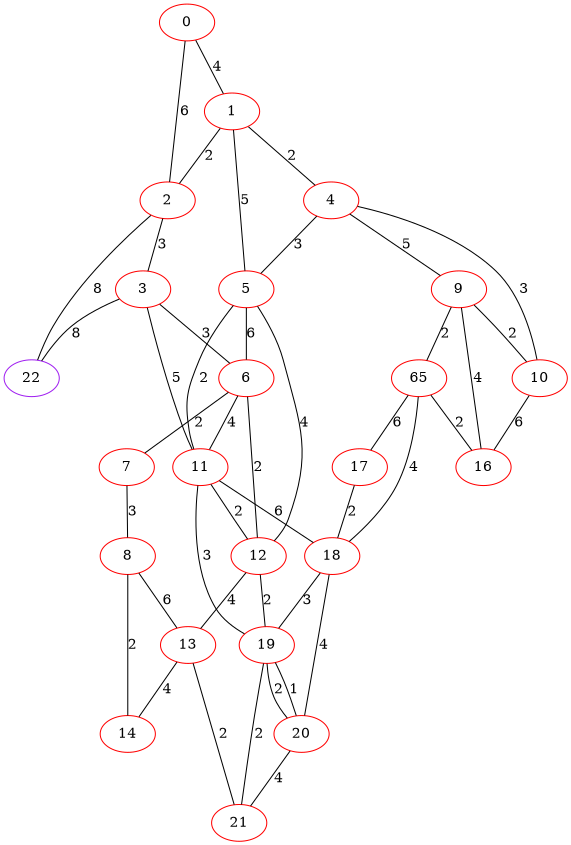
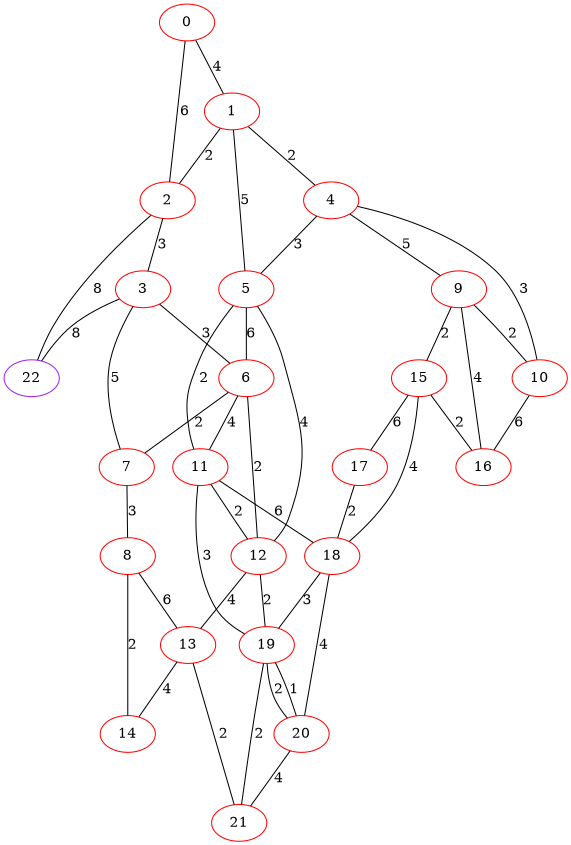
  graph {
    node [color=red weight=1]
    0
    1
    2
    4
    5
    3
    22 [color=purple weight=4]
    9
    10
    6
    11
    12
    7
    8
-   15 [label=65]
+   15
    16
    18
    19
    13
    14
    21
    17
    20
    0 -- 1 [label=4]
    0 -- 2 [label=6]
    1 -- 2 [label=2]
    1 -- 4 [label=2]
    1 -- 5 [label=5]
    2 -- 3 [label=3]
    2 -- 22 [label=8]
    4 -- 5 [label=3]
    4 -- 9 [label=5]
    4 -- 10 [label=3]
    5 -- 6 [label=6]
    5 -- 11 [label=2]
    5 -- 12 [label=4]
    3 -- 22 [label=8]
    3 -- 6 [label=3]
-   3 -- 11 [label=5]
+   3 -- 7 [label=5]
    9 -- 10 [label=2]
    9 -- 15 [label=2]
    9 -- 16 [label=4]
    10 -- 16 [label=6]
    6 -- 11 [label=4]
    6 -- 12 [label=2]
    6 -- 7 [label=2]
    11 -- 12 [label=2]
    11 -- 18 [label=6]
    11 -- 19 [label=3]
    12 -- 19 [label=2]
    12 -- 13 [label=4]
    7 -- 8 [label=3]
    8 -- 13 [label=6]
    8 -- 14 [label=2]
    15 -- 16 [label=2]
    15 -- 18 [label=4]
    15 -- 17 [label=6]
    18 -- 19 [label=3]
    18 -- 20 [label=4]
    19 -- 21 [label=2]
    19 -- 20 [label=2]
    19 -- 20 [label=1]
    13 -- 14 [label=4]
    13 -- 21 [label=2]
    17 -- 18 [label=2]
    20 -- 21 [label=4]
  }
